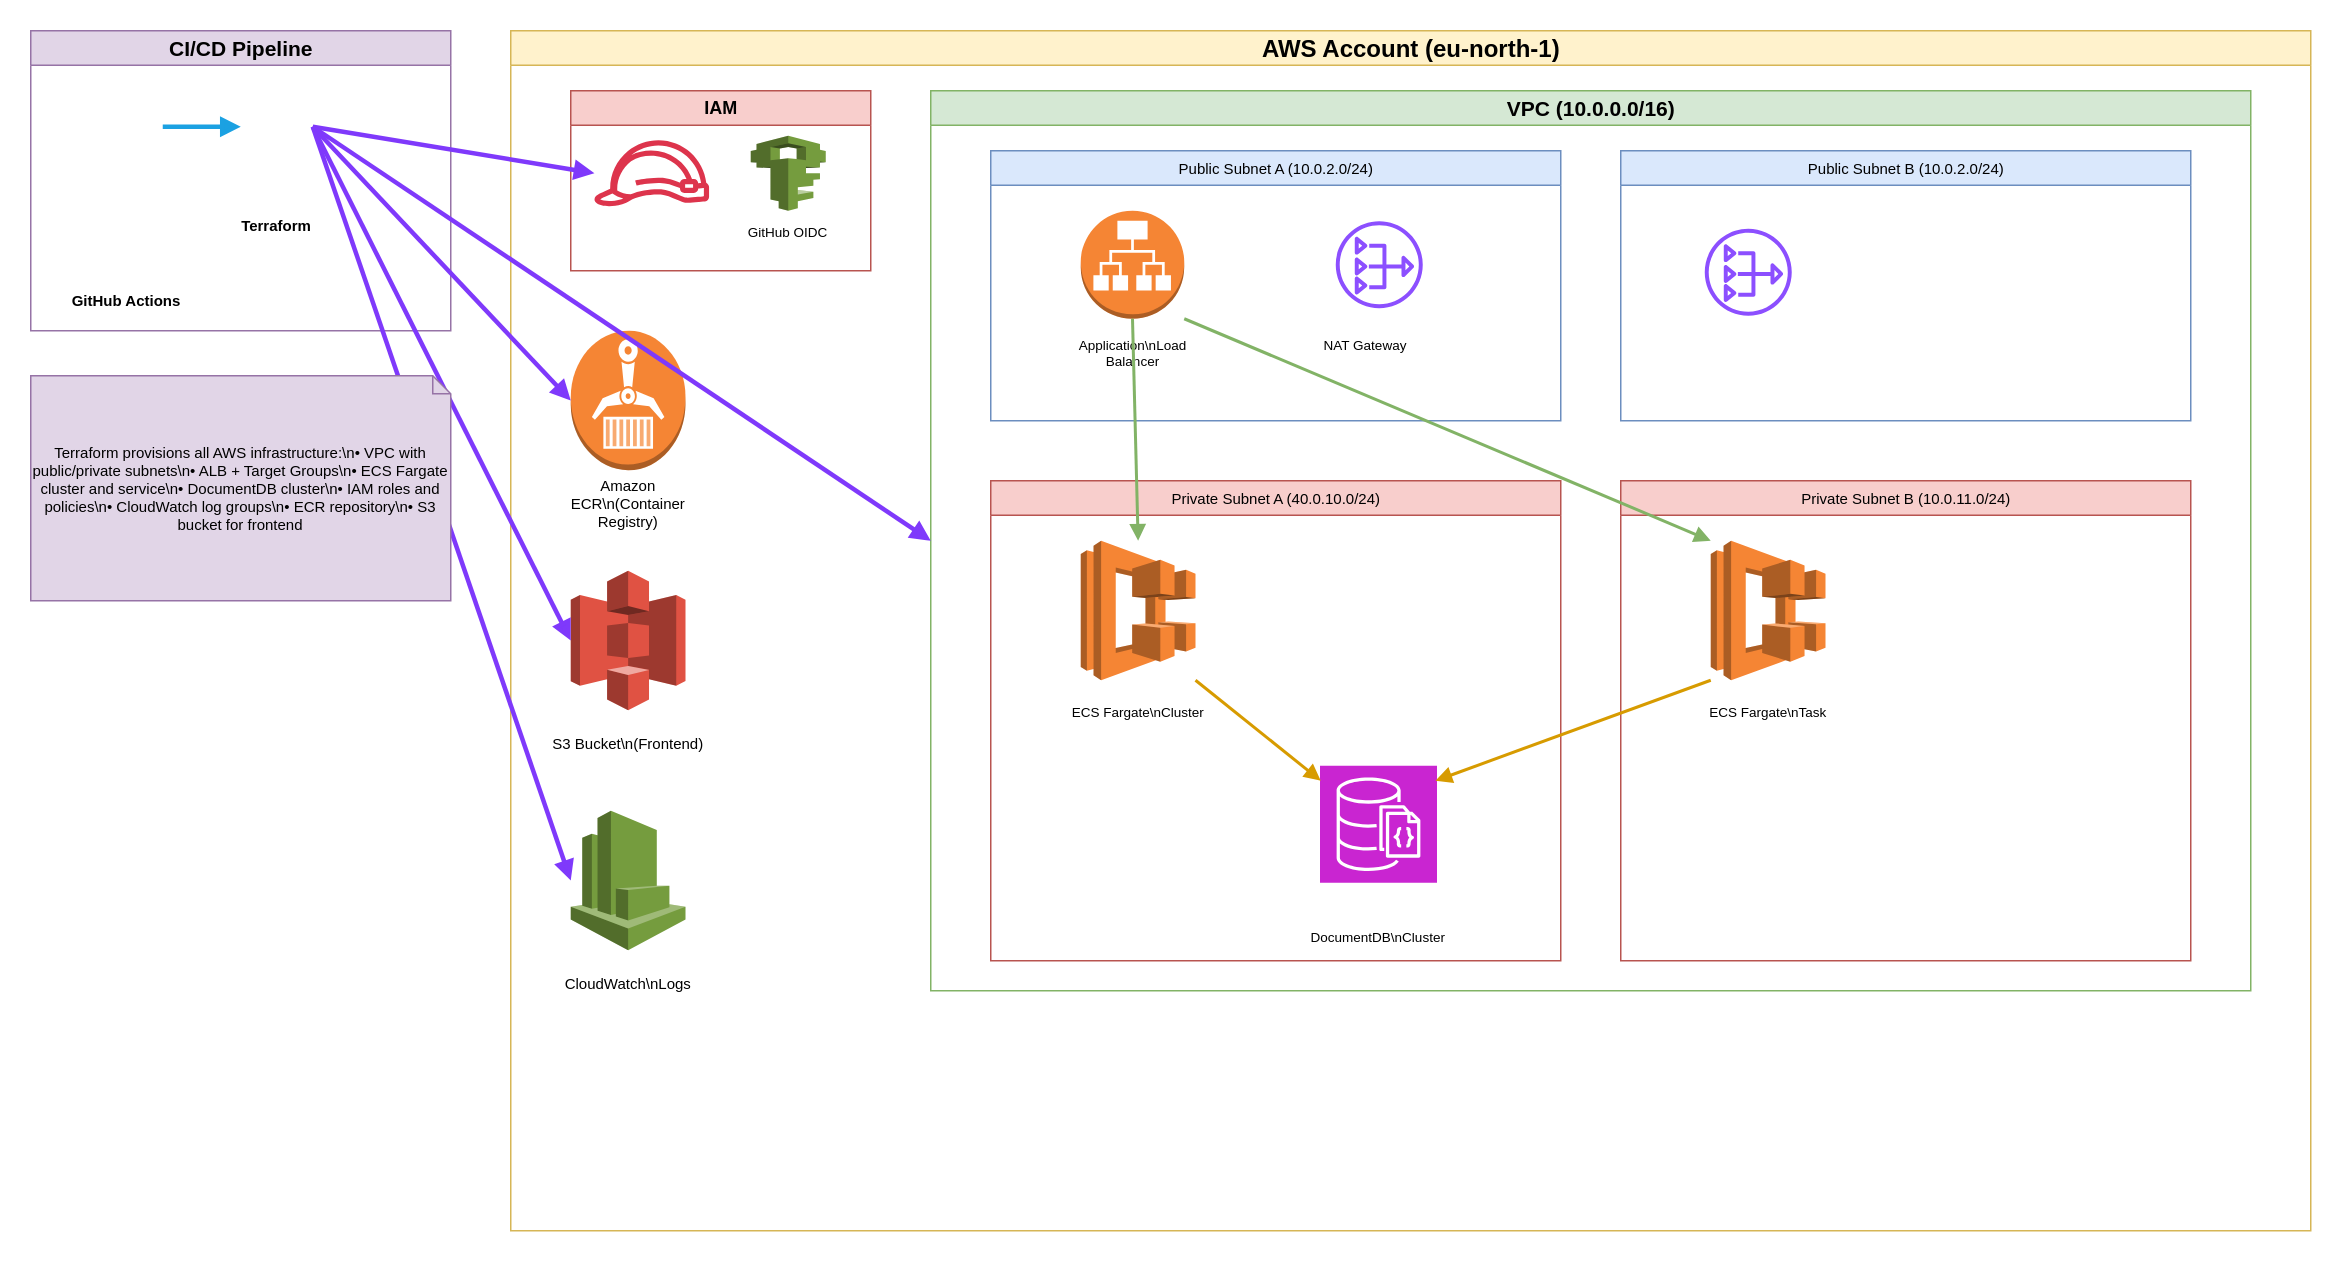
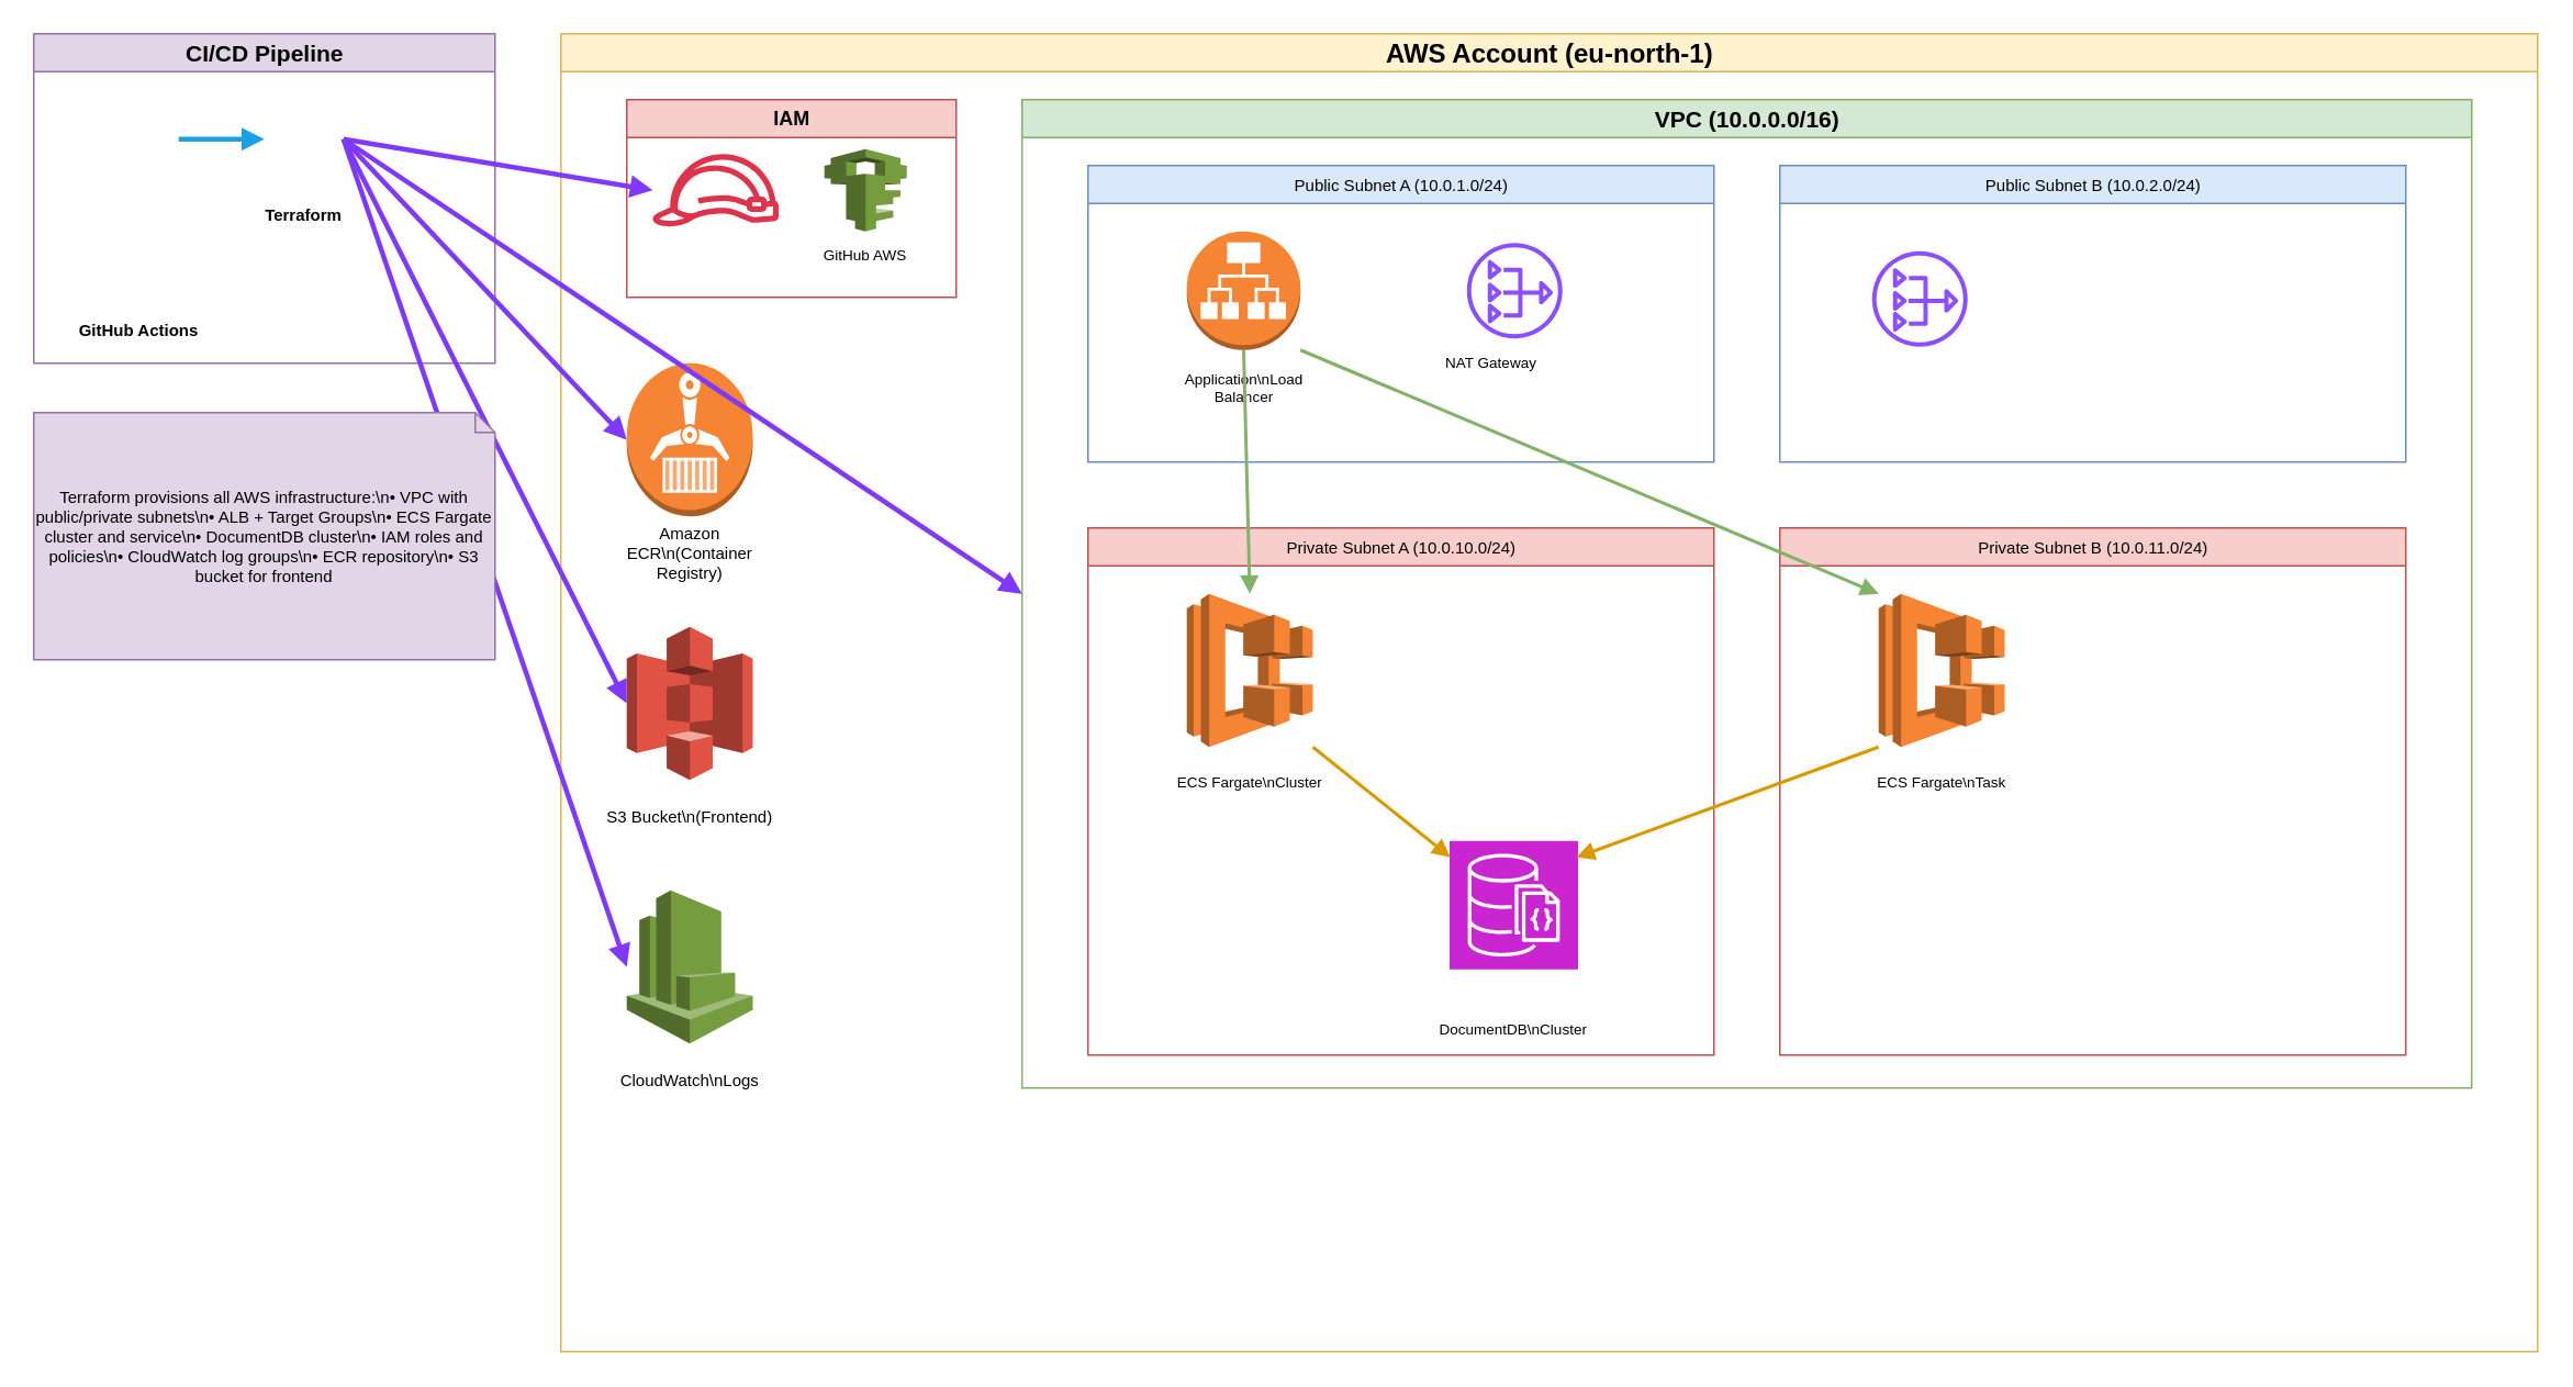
  <mxCell id="0" />
  <mxCell id="1" parent="0" />
  <mxCell id="2" value="CI/CD Pipeline" style="swimlane;fontStyle=1;rounded=0;html=1;fillColor=#e1d5e7;strokeColor=#9673a6;fontSize=14;fontColor=#000000;swimlaneFillColor=#ffffff;" parent="1" vertex="1"><mxGeometry x="20" y="20" width="280" height="200" as="geometry" /></mxCell>
  <mxCell id="3" value="" style="shape=image;html=1;verticalAlign=top;verticalLabelPosition=bottom;labelBackgroundColor=#ffffff;imageAspect=0;aspect=fixed;image=https://cdn-icons-png.flaticon.com/512/25/25231.png" parent="2" vertex="1"><mxGeometry x="40" y="40" width="48" height="48" as="geometry" /></mxCell>
  <mxCell id="4" value="GitHub Actions" style="text;html=1;align=center;verticalAlign=middle;whiteSpace=wrap;rounded=0;fontStyle=1;fontSize=10;" parent="2" vertex="1"><mxGeometry x="20" y="170" width="88" height="20" as="geometry" /></mxCell>
  <mxCell id="5" value="" style="shape=image;html=1;verticalAlign=top;verticalLabelPosition=bottom;labelBackgroundColor=#ffffff;imageAspect=0;aspect=fixed;image=https://static-00.iconduck.com/assets.00/terraform-icon-1803x2048-hodrzd3t.png" parent="2" vertex="1"><mxGeometry x="140" y="35" width="48" height="58" as="geometry" /></mxCell>
- <mxCell id="6" value="Terraform" style="text;html=1;align=center;verticalAlign=middle;whiteSpace=wrap;rounded=0;fontStyle=1;fontSize=10;" parent="2" vertex="1"><mxGeometry x="125" y="120" width="78" height="20" as="geometry" /></mxCell>
+ <mxCell id="6" value="Terraform" style="text;html=1;align=center;verticalAlign=middle;whiteSpace=wrap;rounded=0;fontStyle=1;fontSize=10;" parent="2" vertex="1"><mxGeometry x="125" y="100" width="78" height="20" as="geometry" /></mxCell>
  <mxCell id="7" value="AWS Account (eu-north-1)" style="swimlane;fontStyle=1;rounded=0;html=1;fillColor=#fff2cc;strokeColor=#d6b656;fontSize=16;fontColor=#000000;swimlaneFillColor=#ffffff;" parent="1" vertex="1"><mxGeometry x="340" y="20" width="1200" height="800" as="geometry" /></mxCell>
  <mxCell id="8" value="IAM" style="swimlane;fontStyle=1;rounded=0;html=1;fillColor=#f8cecc;strokeColor=#b85450;fontSize=12;swimlaneFillColor=#ffffff;" parent="7" vertex="1"><mxGeometry x="40" y="40" width="200" height="120" as="geometry" /></mxCell>
  <mxCell id="9" value="" style="outlineConnect=0;dashed=0;verticalLabelPosition=bottom;verticalAlign=top;align=center;html=1;shape=mxgraph.aws3.iam;fillColor=#759C3E;gradientColor=none;" parent="8" vertex="1"><mxGeometry x="120" y="30" width="50" height="50" as="geometry" /></mxCell>
- <mxCell id="10" value="GitHub OIDC" style="text;html=1;align=center;verticalAlign=middle;whiteSpace=wrap;rounded=0;fontSize=9;" parent="8" vertex="1"><mxGeometry x="105" y="85" width="80" height="20" as="geometry" /></mxCell>
+ <mxCell id="10" value="GitHub AWS" style="text;html=1;align=center;verticalAlign=middle;whiteSpace=wrap;rounded=0;fontSize=9;" parent="8" vertex="1"><mxGeometry x="105" y="85" width="80" height="20" as="geometry" /></mxCell>
  <mxCell id="11" value="" style="sketch=0;outlineConnect=0;fontColor=#232F3E;gradientColor=none;fillColor=#DD344C;strokeColor=none;dashed=0;verticalLabelPosition=bottom;verticalAlign=top;align=center;html=1;fontSize=12;fontStyle=0;aspect=fixed;pointerEvents=1;shape=mxgraph.aws4.role;" vertex="1" parent="8"><mxGeometry x="15" y="33" width="78" height="44" as="geometry" /></mxCell>
  <mxCell id="12" value="VPC (10.0.0.0/16)" style="swimlane;fontStyle=1;rounded=0;html=1;fillColor=#d5e8d4;strokeColor=#82b366;fontSize=14;swimlaneFillColor=#ffffff;" parent="7" vertex="1"><mxGeometry x="280" y="40" width="880" height="600" as="geometry" /></mxCell>
- <mxCell id="13" value="Public Subnet A (10.0.2.0/24)" style="swimlane;fontStyle=0;rounded=0;html=1;fillColor=#dae8fc;strokeColor=#6c8ebf;fontSize=10;swimlaneFillColor=#ffffff;" parent="12" vertex="1"><mxGeometry x="40" y="40" width="380" height="180" as="geometry" /></mxCell>
+ <mxCell id="13" value="Public Subnet A (10.0.1.0/24)" style="swimlane;fontStyle=0;rounded=0;html=1;fillColor=#dae8fc;strokeColor=#6c8ebf;fontSize=10;swimlaneFillColor=#ffffff;" parent="12" vertex="1"><mxGeometry x="40" y="40" width="380" height="180" as="geometry" /></mxCell>
  <mxCell id="14" value="" style="outlineConnect=0;dashed=0;verticalLabelPosition=bottom;verticalAlign=top;align=center;html=1;shape=mxgraph.aws3.application_load_balancer;fillColor=#F58534;gradientColor=none;" parent="13" vertex="1"><mxGeometry x="60" y="40" width="69" height="72" as="geometry" /></mxCell>
  <mxCell id="15" value="Application\nLoad Balancer" style="text;html=1;align=center;verticalAlign=middle;whiteSpace=wrap;rounded=0;fontSize=9;" parent="13" vertex="1"><mxGeometry x="45" y="120" width="100" height="30" as="geometry" /></mxCell>
- <mxCell id="16" value="NAT Gateway" style="text;html=1;align=center;verticalAlign=middle;whiteSpace=wrap;rounded=0;fontSize=9;" parent="13" vertex="1"><mxGeometry x="200" y="120" width="100" height="20" as="geometry" /></mxCell>
+ <mxCell id="16" value="NAT Gateway" style="text;html=1;align=center;verticalAlign=middle;whiteSpace=wrap;rounded=0;fontSize=9;" parent="13" vertex="1"><mxGeometry x="195" y="110" width="100" height="20" as="geometry" /></mxCell>
  <mxCell id="17" value="" style="sketch=0;outlineConnect=0;fontColor=#232F3E;gradientColor=none;fillColor=#8C4FFF;strokeColor=none;dashed=0;verticalLabelPosition=bottom;verticalAlign=top;align=center;html=1;fontSize=12;fontStyle=0;aspect=fixed;pointerEvents=1;shape=mxgraph.aws4.nat_gateway;" vertex="1" parent="13"><mxGeometry x="230" y="47" width="58" height="58" as="geometry" /></mxCell>
  <mxCell id="18" value="Public Subnet B (10.0.2.0/24)" style="swimlane;fontStyle=0;rounded=0;html=1;fillColor=#dae8fc;strokeColor=#6c8ebf;fontSize=10;swimlaneFillColor=#ffffff;" parent="12" vertex="1"><mxGeometry x="460" y="40" width="380" height="180" as="geometry" /></mxCell>
  <mxCell id="19" value="" style="sketch=0;outlineConnect=0;fontColor=#232F3E;gradientColor=none;fillColor=#8C4FFF;strokeColor=none;dashed=0;verticalLabelPosition=bottom;verticalAlign=top;align=center;html=1;fontSize=12;fontStyle=0;aspect=fixed;pointerEvents=1;shape=mxgraph.aws4.nat_gateway;" vertex="1" parent="18"><mxGeometry x="56" y="52" width="58" height="58" as="geometry" /></mxCell>
- <mxCell id="20" value="Private Subnet A (40.0.10.0/24)" style="swimlane;fontStyle=0;rounded=0;html=1;fillColor=#f8cecc;strokeColor=#b85450;fontSize=10;swimlaneFillColor=#ffffff;" parent="12" vertex="1"><mxGeometry x="40" y="260" width="380" height="320" as="geometry" /></mxCell>
+ <mxCell id="20" value="Private Subnet A (10.0.10.0/24)" style="swimlane;fontStyle=0;rounded=0;html=1;fillColor=#f8cecc;strokeColor=#b85450;fontSize=10;swimlaneFillColor=#ffffff;" parent="12" vertex="1"><mxGeometry x="40" y="260" width="380" height="320" as="geometry" /></mxCell>
  <mxCell id="21" value="" style="outlineConnect=0;dashed=0;verticalLabelPosition=bottom;verticalAlign=top;align=center;html=1;shape=mxgraph.aws3.ecs;fillColor=#F58534;gradientColor=none;" parent="20" vertex="1"><mxGeometry x="60" y="40" width="76.5" height="93" as="geometry" /></mxCell>
  <mxCell id="22" value="ECS Fargate\nCluster" style="text;html=1;align=center;verticalAlign=middle;whiteSpace=wrap;rounded=0;fontSize=9;" parent="20" vertex="1"><mxGeometry x="45" y="140" width="107" height="30" as="geometry" /></mxCell>
  <mxCell id="23" value="DocumentDB\nCluster" style="text;html=1;align=center;verticalAlign=middle;whiteSpace=wrap;rounded=0;fontSize=9;" parent="20" vertex="1"><mxGeometry x="205" y="290" width="107" height="30" as="geometry" /></mxCell>
  <mxCell id="24" value="" style="sketch=0;points=[[0,0,0],[0.25,0,0],[0.5,0,0],[0.75,0,0],[1,0,0],[0,1,0],[0.25,1,0],[0.5,1,0],[0.75,1,0],[1,1,0],[0,0.25,0],[0,0.5,0],[0,0.75,0],[1,0.25,0],[1,0.5,0],[1,0.75,0]];outlineConnect=0;fontColor=#232F3E;fillColor=#C925D1;strokeColor=#ffffff;dashed=0;verticalLabelPosition=bottom;verticalAlign=top;align=center;html=1;fontSize=12;fontStyle=0;aspect=fixed;shape=mxgraph.aws4.resourceIcon;resIcon=mxgraph.aws4.documentdb_with_mongodb_compatibility;" vertex="1" parent="20"><mxGeometry x="219.5" y="190" width="78" height="78" as="geometry" /></mxCell>
  <mxCell id="25" value="Private Subnet B (10.0.11.0/24)" style="swimlane;fontStyle=0;rounded=0;html=1;fillColor=#f8cecc;strokeColor=#b85450;fontSize=10;swimlaneFillColor=#ffffff;" parent="12" vertex="1"><mxGeometry x="460" y="260" width="380" height="320" as="geometry" /></mxCell>
  <mxCell id="26" value="" style="outlineConnect=0;dashed=0;verticalLabelPosition=bottom;verticalAlign=top;align=center;html=1;shape=mxgraph.aws3.ecs;fillColor=#F58534;gradientColor=none;" parent="25" vertex="1"><mxGeometry x="60" y="40" width="76.5" height="93" as="geometry" /></mxCell>
  <mxCell id="27" value="ECS Fargate\nTask" style="text;html=1;align=center;verticalAlign=middle;whiteSpace=wrap;rounded=0;fontSize=9;" parent="25" vertex="1"><mxGeometry x="45" y="140" width="107" height="30" as="geometry" /></mxCell>
  <mxCell id="28" value="" style="outlineConnect=0;dashed=0;verticalLabelPosition=bottom;verticalAlign=top;align=center;html=1;shape=mxgraph.aws3.ecr;fillColor=#F58534;gradientColor=none;" parent="7" vertex="1"><mxGeometry x="40" y="200" width="76.5" height="93" as="geometry" /></mxCell>
  <mxCell id="29" value="Amazon ECR\n(Container Registry)" style="text;html=1;align=center;verticalAlign=middle;whiteSpace=wrap;rounded=0;fontSize=10;" parent="7" vertex="1"><mxGeometry x="25" y="300" width="107" height="30" as="geometry" /></mxCell>
  <mxCell id="30" value="" style="outlineConnect=0;dashed=0;verticalLabelPosition=bottom;verticalAlign=top;align=center;html=1;shape=mxgraph.aws3.s3;fillColor=#E05243;gradientColor=none;" parent="7" vertex="1"><mxGeometry x="40" y="360" width="76.5" height="93" as="geometry" /></mxCell>
  <mxCell id="31" value="S3 Bucket\n(Frontend)" style="text;html=1;align=center;verticalAlign=middle;whiteSpace=wrap;rounded=0;fontSize=10;" parent="7" vertex="1"><mxGeometry x="25" y="460" width="107" height="30" as="geometry" /></mxCell>
  <mxCell id="32" value="" style="outlineConnect=0;dashed=0;verticalLabelPosition=bottom;verticalAlign=top;align=center;html=1;shape=mxgraph.aws3.cloudwatch;fillColor=#759C3E;gradientColor=none;" parent="7" vertex="1"><mxGeometry x="40" y="520" width="76.5" height="93" as="geometry" /></mxCell>
  <mxCell id="33" value="CloudWatch\nLogs" style="text;html=1;align=center;verticalAlign=middle;whiteSpace=wrap;rounded=0;fontSize=10;" parent="7" vertex="1"><mxGeometry x="25" y="620" width="107" height="30" as="geometry" /></mxCell>
  <mxCell id="34" style="endArrow=block;html=1;strokeWidth=3;strokeColor=#7F39FB;exitX=1;exitY=0.5;entryX=0;entryY=0.5;" parent="1" source="5" target="11" edge="1"><mxGeometry relative="1" as="geometry"><mxPoint x="410" y="115" as="targetPoint" /></mxGeometry></mxCell>
  <mxCell id="35" style="endArrow=block;html=1;strokeWidth=3;strokeColor=#7F39FB;exitX=1;exitY=0.5;entryX=0;entryY=0.5;" parent="1" source="5" target="12" edge="1"><mxGeometry relative="1" as="geometry" /></mxCell>
  <mxCell id="36" style="endArrow=block;html=1;strokeWidth=3;strokeColor=#7F39FB;exitX=1;exitY=0.5;entryX=0;entryY=0.5;" parent="1" source="5" target="28" edge="1"><mxGeometry relative="1" as="geometry" /></mxCell>
  <mxCell id="37" style="endArrow=block;html=1;strokeWidth=3;strokeColor=#7F39FB;exitX=1;exitY=0.5;entryX=0;entryY=0.5;" parent="1" source="5" target="30" edge="1"><mxGeometry relative="1" as="geometry" /></mxCell>
  <mxCell id="38" style="endArrow=block;html=1;strokeWidth=3;strokeColor=#7F39FB;exitX=1;exitY=0.5;entryX=0;entryY=0.5;" parent="1" source="5" target="32" edge="1"><mxGeometry relative="1" as="geometry" /></mxCell>
  <mxCell id="39" style="endArrow=block;html=1;strokeWidth=3;strokeColor=#1BA1E2;exitX=1;exitY=0.5;entryX=0;entryY=0.5;" parent="1" source="3" target="5" edge="1"><mxGeometry relative="1" as="geometry" /></mxCell>
  <mxCell id="40" style="endArrow=block;html=1;strokeWidth=2;strokeColor=#82b366;exitX=0.5;exitY=1;entryX=0.5;entryY=0;" parent="1" source="14" target="21" edge="1"><mxGeometry relative="1" as="geometry" /></mxCell>
  <mxCell id="41" style="endArrow=block;html=1;strokeWidth=2;strokeColor=#82b366;exitX=1;exitY=1;entryX=0;entryY=0;" parent="1" source="14" target="26" edge="1"><mxGeometry relative="1" as="geometry" /></mxCell>
  <mxCell id="42" style="endArrow=block;html=1;strokeWidth=2;strokeColor=#d79b00;exitX=1;exitY=1;entryX=0;entryY=0;" parent="1" source="21" edge="1"><mxGeometry relative="1" as="geometry"><mxPoint x="880" y="520" as="targetPoint" /></mxGeometry></mxCell>
  <mxCell id="43" style="endArrow=block;html=1;strokeWidth=2;strokeColor=#d79b00;exitX=0;exitY=1;entryX=1;entryY=0;" parent="1" source="26" edge="1"><mxGeometry relative="1" as="geometry"><mxPoint x="956.5" y="520" as="targetPoint" /></mxGeometry></mxCell>
  <mxCell id="44" value="Terraform provisions all AWS infrastructure:\n• VPC with public/private subnets\n• ALB + Target Groups\n• ECS Fargate cluster and service\n• DocumentDB cluster\n• IAM roles and policies\n• CloudWatch log groups\n• ECR repository\n• S3 bucket for frontend" style="shape=note;whiteSpace=wrap;html=1;size=12;fillColor=#e1d5e7;strokeColor=#9673a6;fontSize=10;" parent="1" vertex="1"><mxGeometry x="20" y="250" width="280" height="150" as="geometry" /></mxCell>
